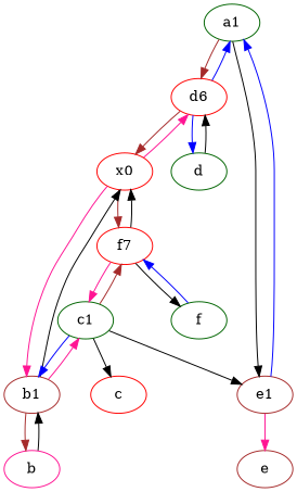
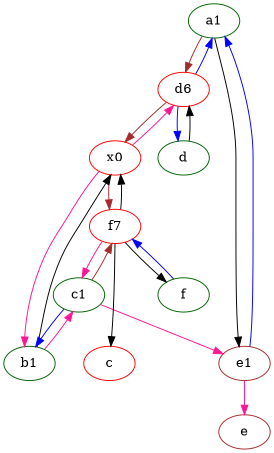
  digraph {
    node [color=darkgreen]
    edge [color=black]
    a1
    n2 [color=red label=d6]
    e1 [color=brown]
    x0 [color=red]
    d
    e [color=brown]
-   b [color=deeppink]
-   b1 [color=brown]
+   b1
    c1
    n10 [color=red label=f7]
    c [color=red]
    f
    a1 -> n2 [color=brown]
    a1 -> e1
    n2 -> a1 [color=blue]
    n2 -> x0 [color=brown]
    n2 -> d [color=blue]
    e1 -> a1 [color=blue]
    e1 -> e [color=deeppink]
    x0 -> n2 [color=deeppink]
    x0 -> b1 [color=deeppink]
    x0 -> n10 [color=brown]
    d -> n2
-   b -> b1
    b1 -> x0
-   b1 -> b [color=brown]
    b1 -> c1 [color=deeppink]
-   c1 -> e1
+   c1 -> e1 [color=deeppink]
    c1 -> b1 [color=blue]
    c1 -> n10 [color=brown]
-   c1 -> c
+   n10 -> c
    n10 -> x0
    n10 -> c1 [color=deeppink]
    n10 -> f
    f -> n10 [color=blue]
  }
